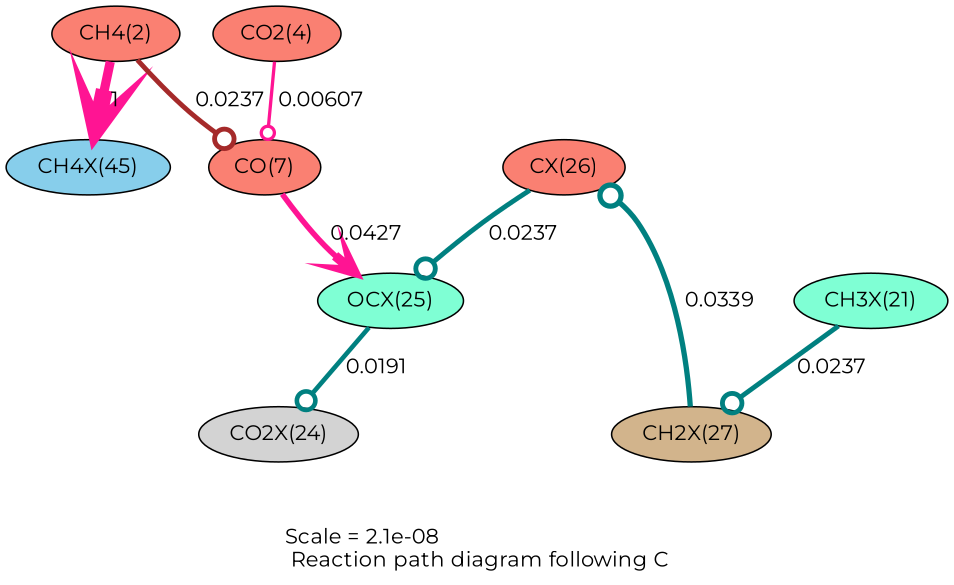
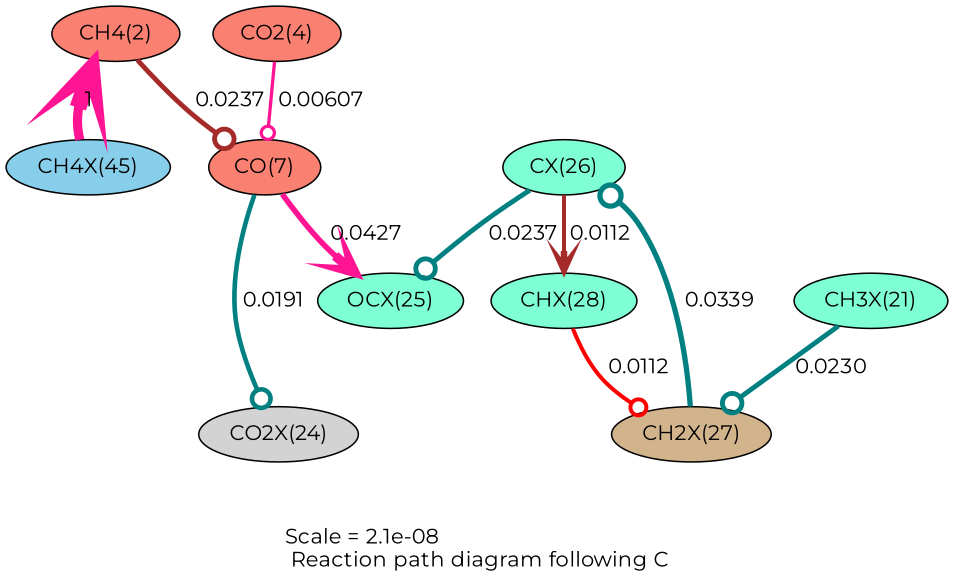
  digraph {
    fontname=Montserrat
    label="Scale = 2.1e-08\l Reaction path diagram following C"
    node [fillcolor=aquamarine fontname=Montserrat style=filled]
    edge [arrowhead=odot arrowsize=1.59 color=teal fontname=Montserrat penwidth=3.17]
    n1 [fillcolor=salmon label="CH4(2)"]
    n2 [fillcolor=skyblue label="CH4X(45)"]
    n3 [fillcolor=salmon label="CO(7)"]
    n4 [label="CH3X(21)"]
    n5 [fillcolor=tan label="CH2X(27)"]
-   n6 [fillcolor=salmon label="CX(26)"]
+   n6 [label="CX(26)"]
+   n7 [label="CHX(28)"]
    n8 [label="OCX(25)"]
    n9 [fillcolor=lightgrey label="CO2X(24)"]
    n10 [fillcolor=salmon label="CO2(4)"]
-   n1 -> n2 [arrowhead=vee arrowsize=3 color=deeppink label=" 1" penwidth=6]
+   n2 -> n1 [arrowhead=vee arrowsize=3 color=deeppink label=" 1" penwidth=6]
    n1 -> n3 [color=brown label=" 0.0237"]
    n3 -> n8 [arrowhead=vee arrowsize=1.81 color=deeppink label=" 0.0427" penwidth=3.62]
-   n4 -> n5 [label=" 0.0237"]
+   n4 -> n5 [label=" 0.0230"]
    n5 -> n6 [arrowsize=1.72 label=" 0.0339" penwidth=3.45]
+   n6 -> n7 [arrowhead=vee arrowsize=1.3 color=brown label=" 0.0112" penwidth=2.61]
    n6 -> n8 [label=" 0.0237"]
-   n8 -> n9 [arrowsize=1.51 label=" 0.0191" penwidth=3.01]
+   n7 -> n5 [arrowsize=1.3 color=red label=" 0.0112" penwidth=2.61]
+   n3 -> n9 [arrowsize=1.51 label=" 0.0191" penwidth=3.01]
    n10 -> n3 [arrowsize=1.07 color=deeppink label=" 0.00607" penwidth=2.15]
  }
